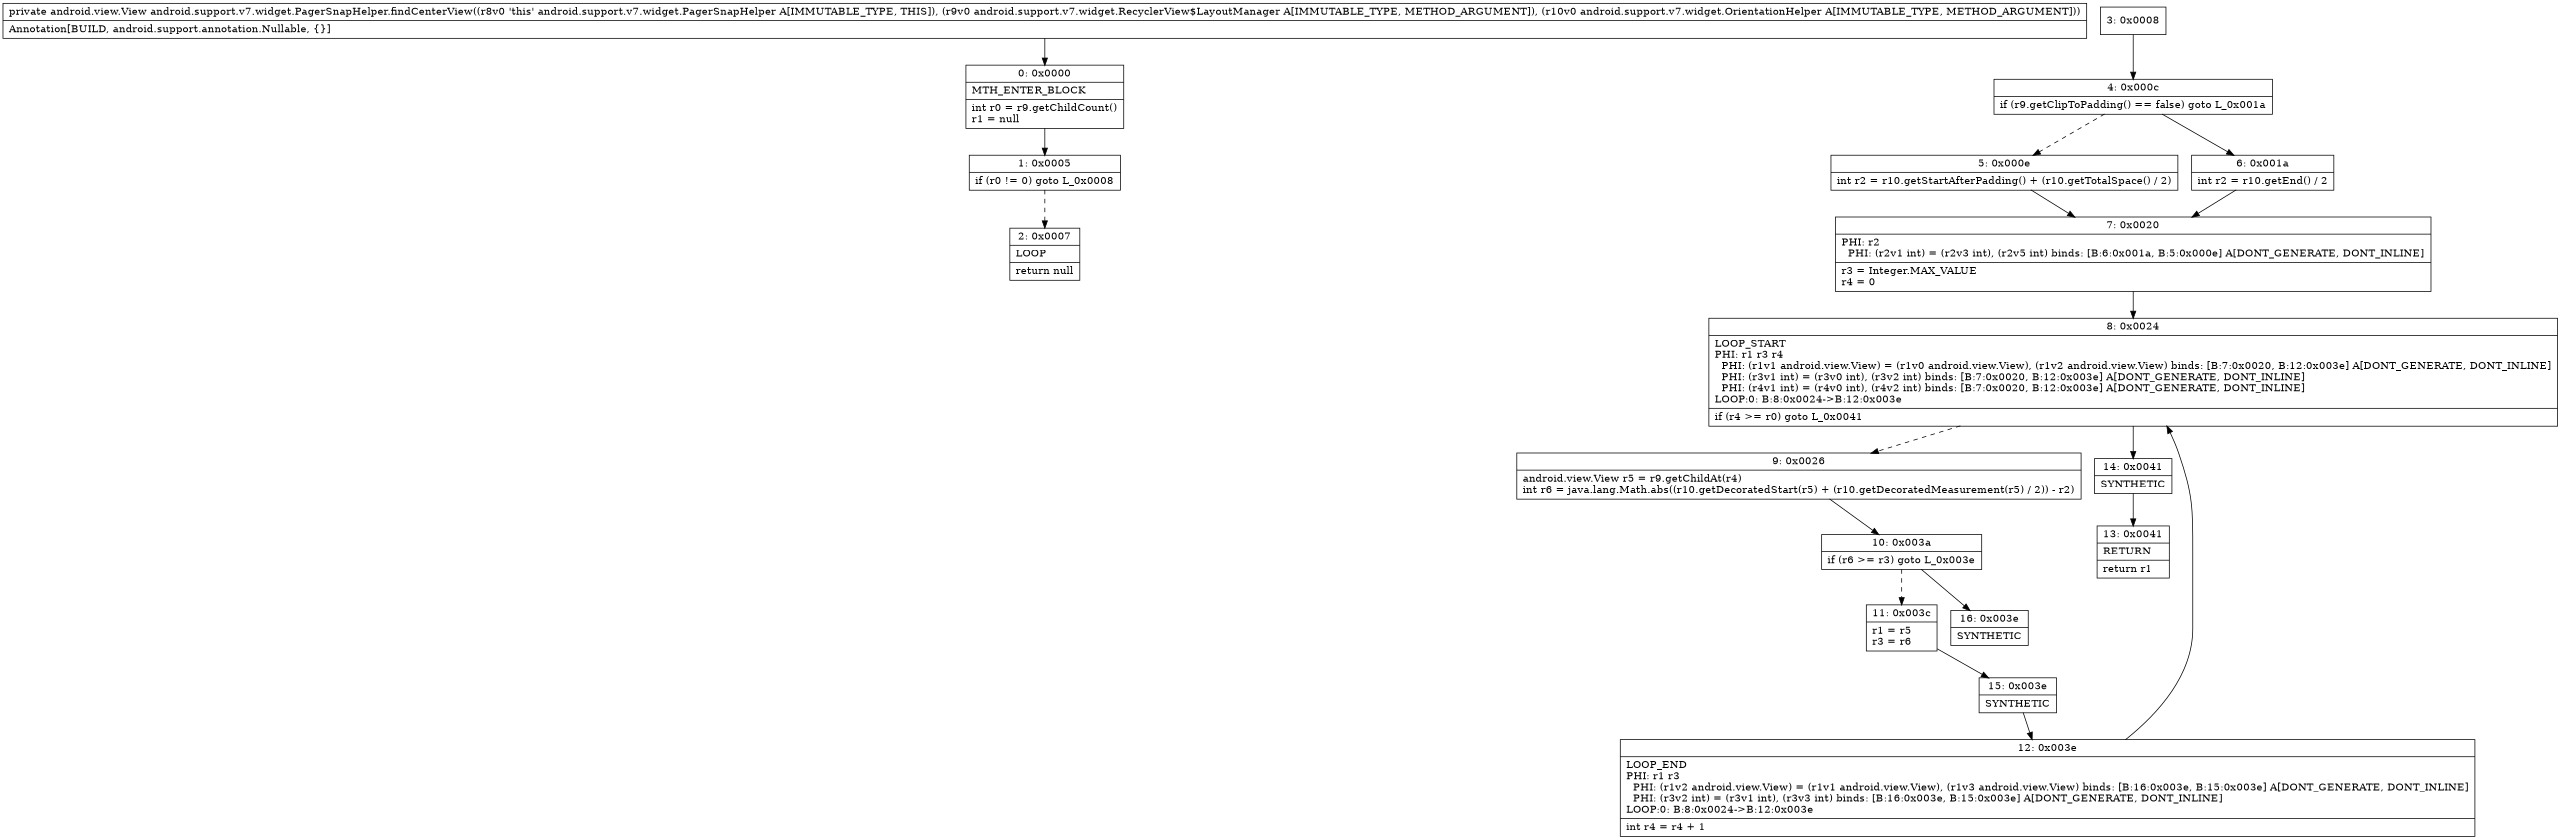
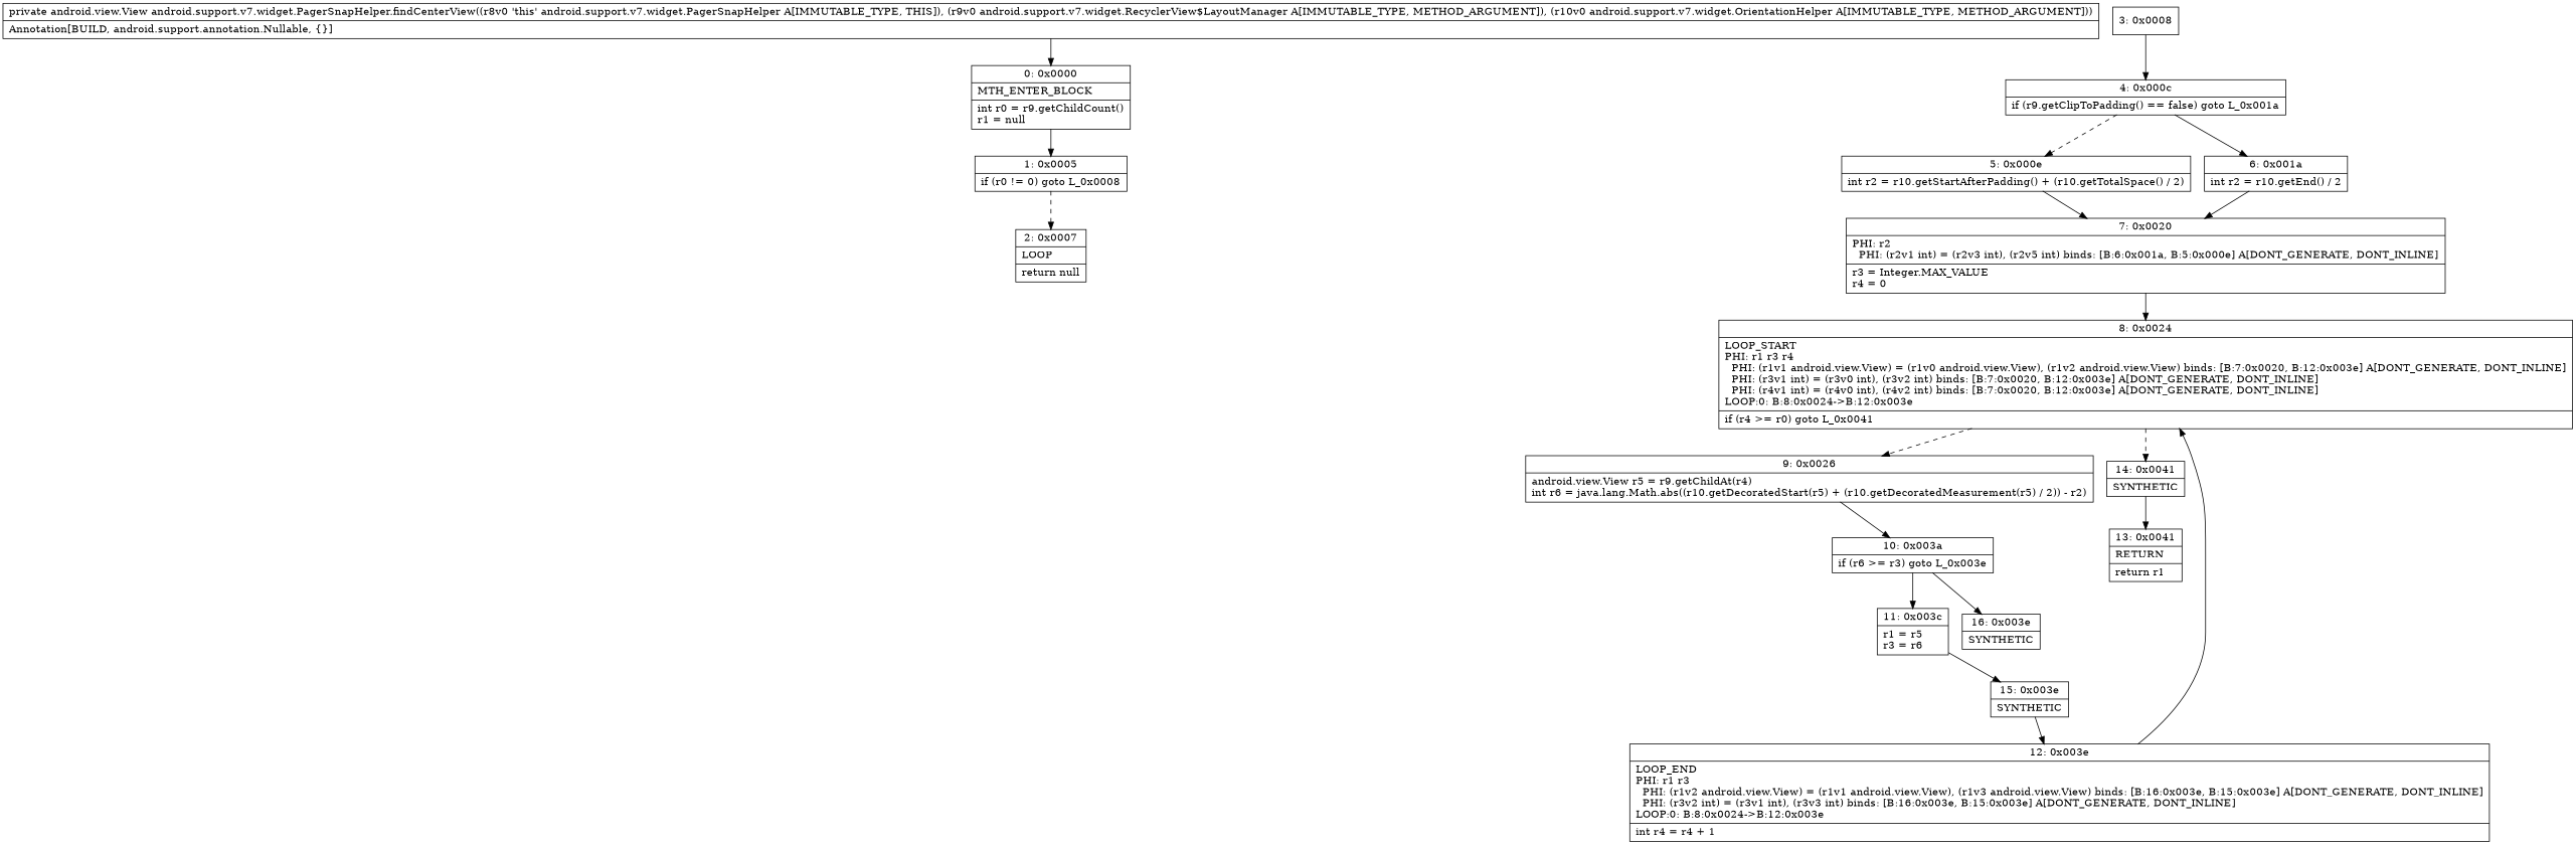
  digraph {
    node [shape=record]
    n1 [label="{0\:\ 0x0000|MTH_ENTER_BLOCK\l|int r0 = r9.getChildCount()\lr1 = null\l}"]
    n2 [label="{1\:\ 0x0005|if (r0 != 0) goto L_0x0008\l}"]
    n3 [label="{2\:\ 0x0007|LOOP\l|return null\l}"]
    n4 [label="{3\:\ 0x0008}"]
    n5 [label="{4\:\ 0x000c|if (r9.getClipToPadding() == false) goto L_0x001a\l}"]
    n6 [label="{5\:\ 0x000e|int r2 = r10.getStartAfterPadding() + (r10.getTotalSpace() \/ 2)\l}"]
    n7 [label="{6\:\ 0x001a|int r2 = r10.getEnd() \/ 2\l}"]
    n8 [label="{7\:\ 0x0020|PHI: r2 \l  PHI: (r2v1 int) = (r2v3 int), (r2v5 int) binds: [B:6:0x001a, B:5:0x000e] A[DONT_GENERATE, DONT_INLINE]\l|r3 = Integer.MAX_VALUE\lr4 = 0\l}"]
    n9 [label="{8\:\ 0x0024|LOOP_START\lPHI: r1 r3 r4 \l  PHI: (r1v1 android.view.View) = (r1v0 android.view.View), (r1v2 android.view.View) binds: [B:7:0x0020, B:12:0x003e] A[DONT_GENERATE, DONT_INLINE]\l  PHI: (r3v1 int) = (r3v0 int), (r3v2 int) binds: [B:7:0x0020, B:12:0x003e] A[DONT_GENERATE, DONT_INLINE]\l  PHI: (r4v1 int) = (r4v0 int), (r4v2 int) binds: [B:7:0x0020, B:12:0x003e] A[DONT_GENERATE, DONT_INLINE]\lLOOP:0: B:8:0x0024\-\>B:12:0x003e\l|if (r4 \>= r0) goto L_0x0041\l}"]
    n10 [label="{9\:\ 0x0026|android.view.View r5 = r9.getChildAt(r4)\lint r6 = java.lang.Math.abs((r10.getDecoratedStart(r5) + (r10.getDecoratedMeasurement(r5) \/ 2)) \- r2)\l}"]
    n11 [label="{14\:\ 0x0041|SYNTHETIC\l}"]
    n12 [label="{10\:\ 0x003a|if (r6 \>= r3) goto L_0x003e\l}"]
    n13 [label="{13\:\ 0x0041|RETURN\l|return r1\l}"]
    n14 [label="{11\:\ 0x003c|r1 = r5\lr3 = r6\l}"]
    n15 [label="{16\:\ 0x003e|SYNTHETIC\l}"]
    n16 [label="{15\:\ 0x003e|SYNTHETIC\l}"]
    n17 [label="{12\:\ 0x003e|LOOP_END\lPHI: r1 r3 \l  PHI: (r1v2 android.view.View) = (r1v1 android.view.View), (r1v3 android.view.View) binds: [B:16:0x003e, B:15:0x003e] A[DONT_GENERATE, DONT_INLINE]\l  PHI: (r3v2 int) = (r3v1 int), (r3v3 int) binds: [B:16:0x003e, B:15:0x003e] A[DONT_GENERATE, DONT_INLINE]\lLOOP:0: B:8:0x0024\-\>B:12:0x003e\l|int r4 = r4 + 1\l}"]
    n18 [label="{private android.view.View android.support.v7.widget.PagerSnapHelper.findCenterView((r8v0 'this' android.support.v7.widget.PagerSnapHelper A[IMMUTABLE_TYPE, THIS]), (r9v0 android.support.v7.widget.RecyclerView$LayoutManager A[IMMUTABLE_TYPE, METHOD_ARGUMENT]), (r10v0 android.support.v7.widget.OrientationHelper A[IMMUTABLE_TYPE, METHOD_ARGUMENT]))  | Annotation[BUILD, android.support.annotation.Nullable, \{\}]\l}"]
    n1 -> n2
    n2 -> n3 [style=dashed]
    n4 -> n5
    n5 -> n6 [style=dashed]
    n5 -> n7
    n6 -> n8
    n7 -> n8
    n8 -> n9
    n9 -> n10 [style=dashed]
-   n9 -> n11
+   n9 -> n11 [style=dashed]
    n10 -> n12
    n11 -> n13
-   n12 -> n14 [style=dashed]
+   n12 -> n14 [style=solid]
    n12 -> n15
    n14 -> n16
    n16 -> n17
    n17 -> n9
    n18 -> n1
  }
